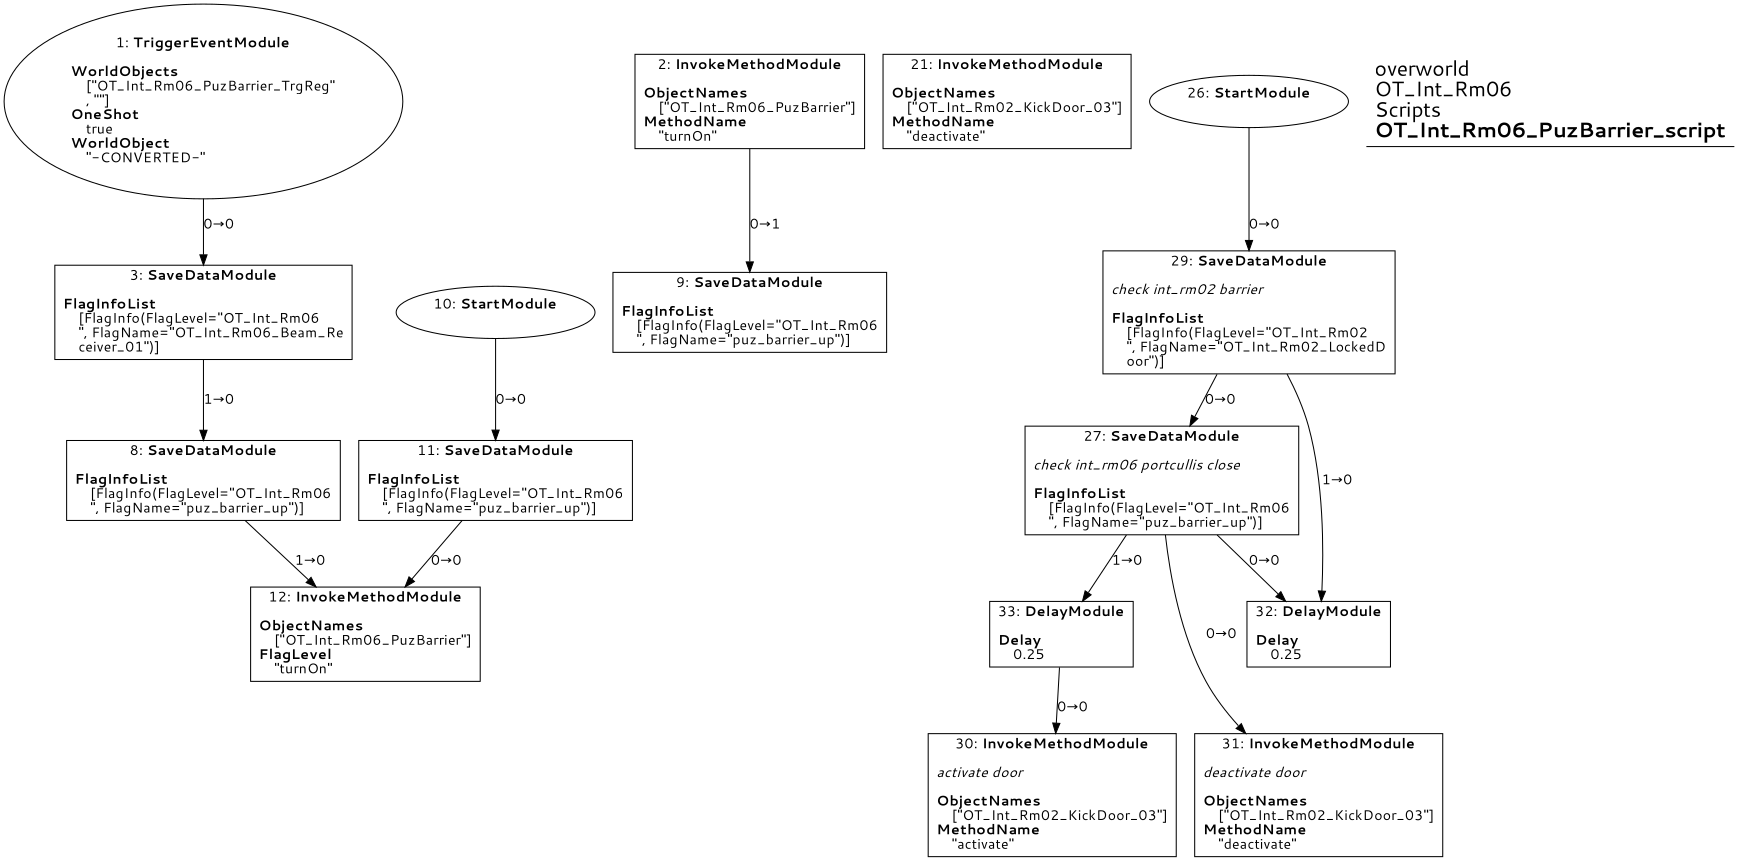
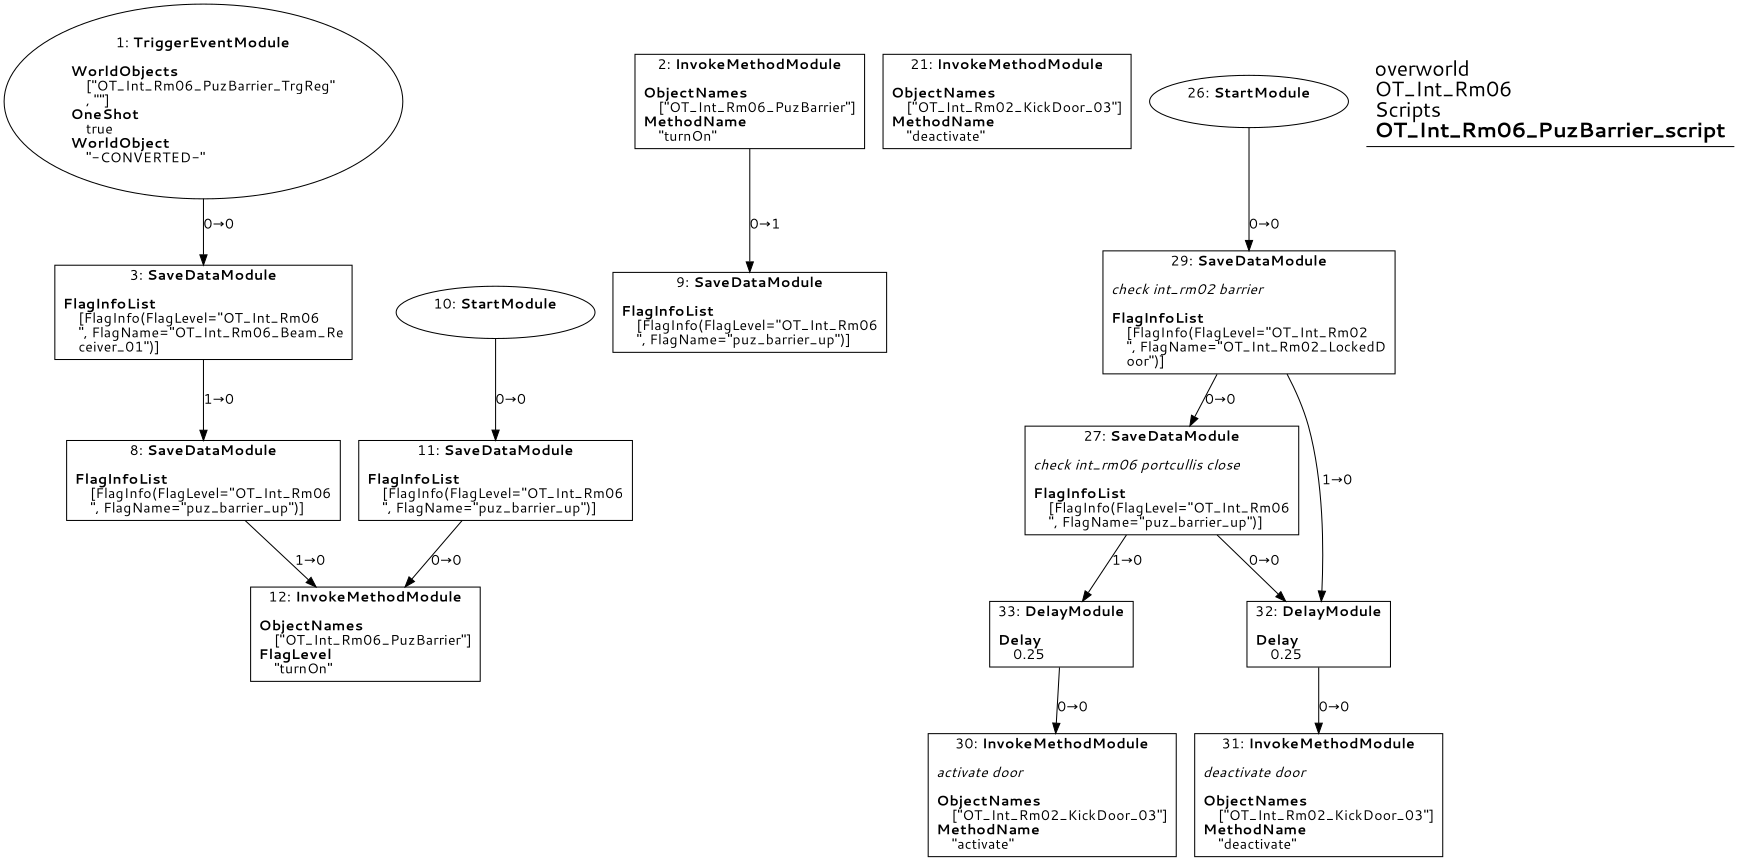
  digraph {
    fontname="Segoe UI"
    splines=spline
    node [fontname="Segoe UI" shape=box]
    edge [fontname="Segoe UI"]
    n1 [label=<1: <b>TriggerEventModule</b><br/><br/><b>WorldObjects</b><br align="left"/>    [&quot;OT_Int_Rm06_PuzBarrier_TrgReg&quot;<br align="left"/>    , &quot;&quot;]<br align="left"/><b>OneShot</b><br align="left"/>    true<br align="left"/><b>WorldObject</b><br align="left"/>    &quot;-CONVERTED-&quot;<br align="left"/>> shape=oval]
    n2 [label=<3: <b>SaveDataModule</b><br/><br/><b>FlagInfoList</b><br align="left"/>    [FlagInfo(FlagLevel=&quot;OT_Int_Rm06<br align="left"/>    &quot;, FlagName=&quot;OT_Int_Rm06_Beam_Re<br align="left"/>    ceiver_01&quot;)]<br align="left"/>>]
    n3 [label=<8: <b>SaveDataModule</b><br/><br/><b>FlagInfoList</b><br align="left"/>    [FlagInfo(FlagLevel=&quot;OT_Int_Rm06<br align="left"/>    &quot;, FlagName=&quot;puz_barrier_up&quot;)]<br align="left"/>>]
    n4 [label=<12: <b>InvokeMethodModule</b><br/><br/><b>ObjectNames</b><br align="left"/>    [&quot;OT_Int_Rm06_PuzBarrier&quot;]<br align="left"/><b>FlagLevel</b><br align="left"/>    &quot;turnOn&quot;<br align="left"/>>]
    n5 [label=<2: <b>InvokeMethodModule</b><br/><br/><b>ObjectNames</b><br align="left"/>    [&quot;OT_Int_Rm06_PuzBarrier&quot;]<br align="left"/><b>MethodName</b><br align="left"/>    &quot;turnOn&quot;<br align="left"/>>]
    n6 [label=<9: <b>SaveDataModule</b><br/><br/><b>FlagInfoList</b><br align="left"/>    [FlagInfo(FlagLevel=&quot;OT_Int_Rm06<br align="left"/>    &quot;, FlagName=&quot;puz_barrier_up&quot;)]<br align="left"/>>]
    n7 [label=<10: <b>StartModule</b><br/><br/>> shape=oval]
    n8 [label=<11: <b>SaveDataModule</b><br/><br/><b>FlagInfoList</b><br align="left"/>    [FlagInfo(FlagLevel=&quot;OT_Int_Rm06<br align="left"/>    &quot;, FlagName=&quot;puz_barrier_up&quot;)]<br align="left"/>>]
    n9 [label=<21: <b>InvokeMethodModule</b><br/><br/><b>ObjectNames</b><br align="left"/>    [&quot;OT_Int_Rm02_KickDoor_03&quot;]<br align="left"/><b>MethodName</b><br align="left"/>    &quot;deactivate&quot;<br align="left"/>>]
    n10 [label=<26: <b>StartModule</b><br/><br/>> shape=oval]
    n11 [label=<29: <b>SaveDataModule</b><br/><br/><i>check int_rm02 barrier<br align="left"/></i><br align="left"/><b>FlagInfoList</b><br align="left"/>    [FlagInfo(FlagLevel=&quot;OT_Int_Rm02<br align="left"/>    &quot;, FlagName=&quot;OT_Int_Rm02_LockedD<br align="left"/>    oor&quot;)]<br align="left"/>>]
    n12 [label=<27: <b>SaveDataModule</b><br/><br/><i>check int_rm06 portcullis close<br align="left"/></i><br align="left"/><b>FlagInfoList</b><br align="left"/>    [FlagInfo(FlagLevel=&quot;OT_Int_Rm06<br align="left"/>    &quot;, FlagName=&quot;puz_barrier_up&quot;)]<br align="left"/>>]
    n13 [label=<32: <b>DelayModule</b><br/><br/><b>Delay</b><br align="left"/>    0.25<br align="left"/>>]
    n14 [label=<33: <b>DelayModule</b><br/><br/><b>Delay</b><br align="left"/>    0.25<br align="left"/>>]
    n15 [label=<31: <b>InvokeMethodModule</b><br/><br/><i>deactivate door<br align="left"/></i><br align="left"/><b>ObjectNames</b><br align="left"/>    [&quot;OT_Int_Rm02_KickDoor_03&quot;]<br align="left"/><b>MethodName</b><br align="left"/>    &quot;deactivate&quot;<br align="left"/>>]
    n16 [label=<30: <b>InvokeMethodModule</b><br/><br/><i>activate door<br align="left"/></i><br align="left"/><b>ObjectNames</b><br align="left"/>    [&quot;OT_Int_Rm02_KickDoor_03&quot;]<br align="left"/><b>MethodName</b><br align="left"/>    &quot;activate&quot;<br align="left"/>>]
    n17 [label=<<font point-size="20">overworld<br align="left"/>OT_Int_Rm06<br align="left"/>Scripts<br align="left"/><b>OT_Int_Rm06_PuzBarrier_script</b><br align="left"/></font>> shape=underline]
    n1 -> n2 [label="0→0"]
    n2 -> n3 [label="1→0"]
    n3 -> n4 [label="1→0"]
    n5 -> n6 [label="0→1"]
    n7 -> n8 [label="0→0"]
    n8 -> n4 [label="0→0"]
    n10 -> n11 [label="0→0"]
    n11 -> n12 [label="0→0"]
    n11 -> n13 [label="1→0"]
    n12 -> n13 [label="0→0"]
    n12 -> n14 [label="1→0"]
-   n12 -> n15 [label="0→0"]
+   n13 -> n15 [label="0→0"]
    n14 -> n16 [label="0→0"]
  }
